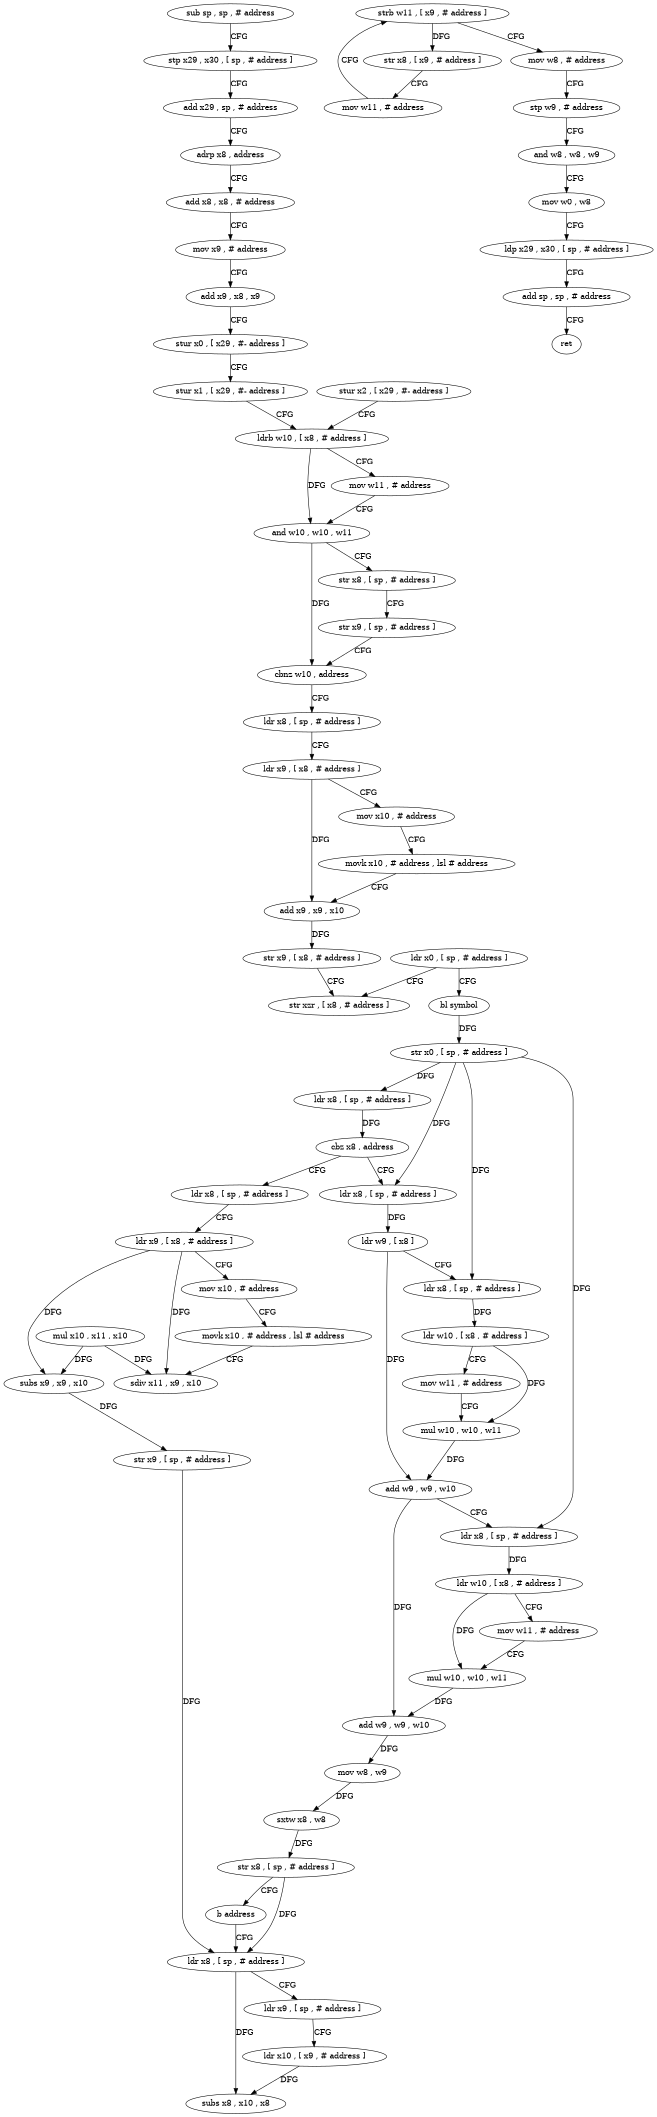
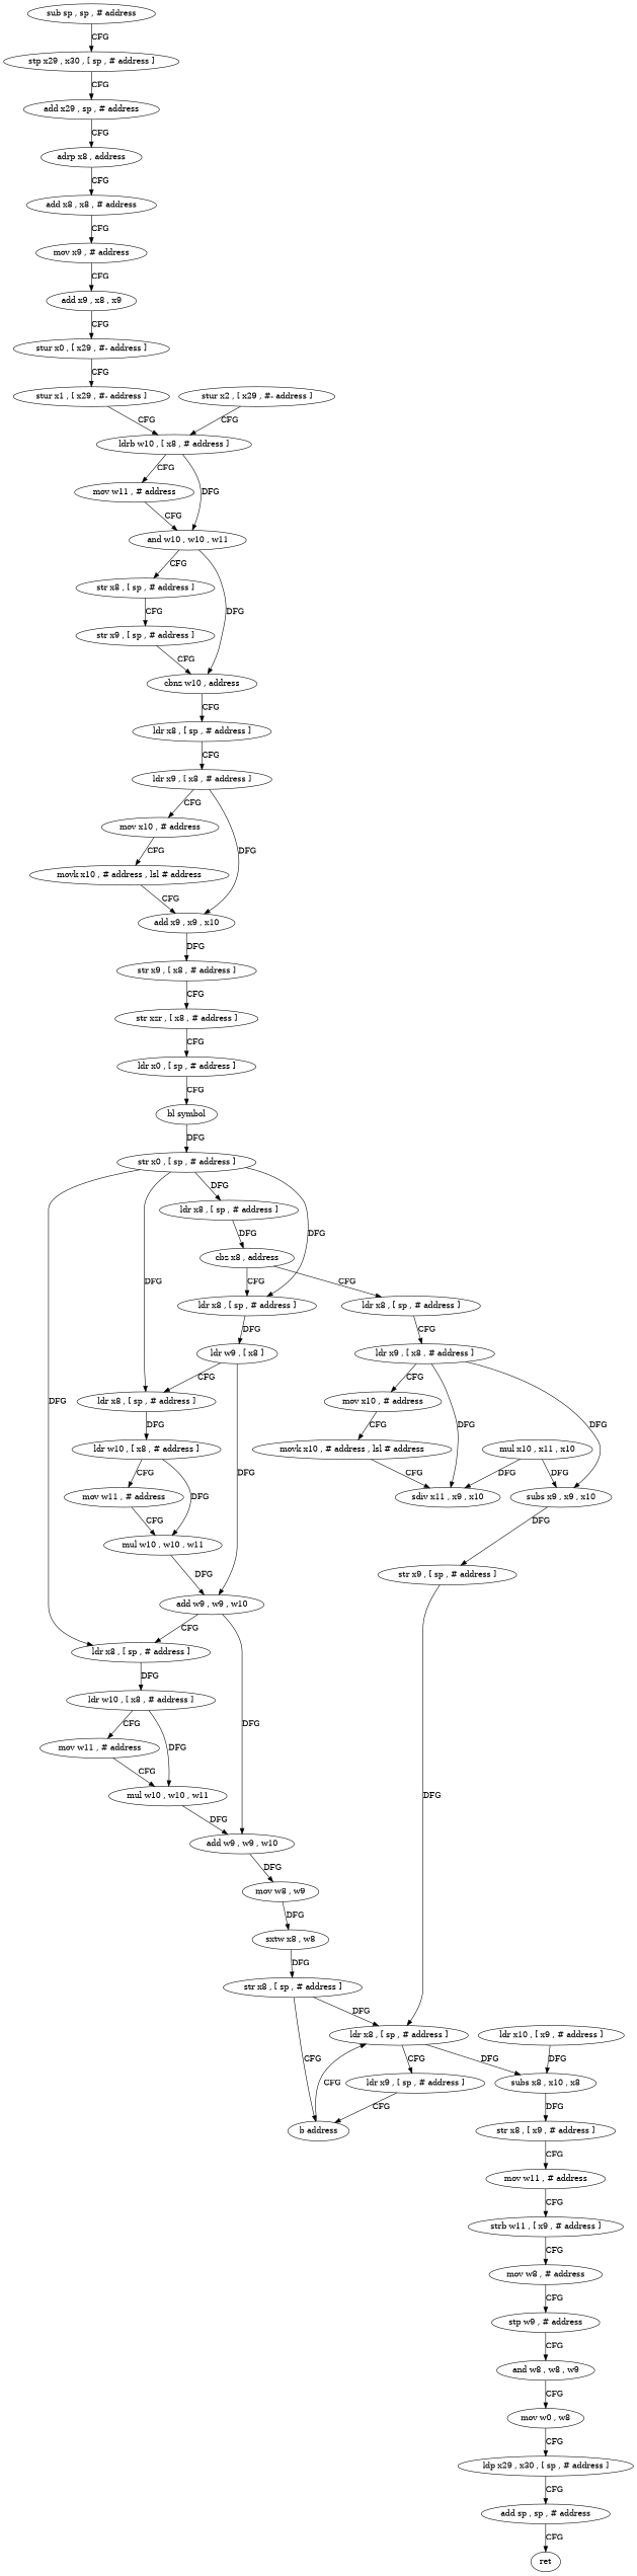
  digraph {
    n1 [label="sub sp , sp , # address"]
    n2 [label="stp x29 , x30 , [ sp , # address ]"]
    n3 [label="add x29 , sp , # address"]
    n4 [label="adrp x8 , address"]
    n5 [label="add x8 , x8 , # address"]
    n6 [label="mov x9 , # address"]
    n7 [label="add x9 , x8 , x9"]
    n8 [label="stur x0 , [ x29 , #- address ]"]
    n9 [label="stur x1 , [ x29 , #- address ]"]
    n10 [label="ldrb w10 , [ x8 , # address ]"]
    n11 [label="stur x2 , [ x29 , #- address ]"]
    n12 [label="mov w11 , # address"]
    n13 [label="and w10 , w10 , w11"]
    n14 [label="str x8 , [ sp , # address ]"]
    n15 [label="cbnz w10 , address"]
    n16 [label="str x9 , [ sp , # address ]"]
    n17 [label="ldr x8 , [ sp , # address ]"]
    n18 [label="mov w8 , # address"]
    n19 [label="stp w9 , # address"]
    n20 [label="ldr x9 , [ x8 , # address ]"]
    n21 [label="and w8 , w8 , w9"]
    n22 [label="mov x10 , # address"]
    n23 [label="add x9 , x9 , x10"]
    n24 [label="mov w0 , w8"]
    n25 [label="ldp x29 , x30 , [ sp , # address ]"]
    n26 [label="add sp , sp , # address"]
    n27 [label=ret]
    n28 [label="movk x10 , # address , lsl # address"]
    n29 [label="str x9 , [ x8 , # address ]"]
    n30 [label="str xzr , [ x8 , # address ]"]
    n31 [label="ldr x0 , [ sp , # address ]"]
    n32 [label="bl symbol"]
    n33 [label="str x0 , [ sp , # address ]"]
    n34 [label="ldr x8 , [ sp , # address ]"]
    n35 [label="ldr x8 , [ sp , # address ]"]
    n36 [label="ldr x8 , [ sp , # address ]"]
    n37 [label="ldr x8 , [ sp , # address ]"]
    n38 [label="cbz x8 , address"]
    n39 [label="ldr w9 , [ x8 ]"]
    n40 [label="ldr w10 , [ x8 , # address ]"]
    n41 [label="ldr w10 , [ x8 , # address ]"]
    n42 [label="ldr x8 , [ sp , # address ]"]
    n43 [label="ldr x9 , [ x8 , # address ]"]
    n44 [label="mov x10 , # address"]
    n45 [label="sdiv x11 , x9 , x10"]
    n46 [label="subs x9 , x9 , x10"]
    n47 [label="add w9 , w9 , w10"]
    n48 [label="movk x10 , # address , lsl # address"]
    n49 [label="str x9 , [ sp , # address ]"]
    n50 [label="mul x10 , x11 , x10"]
    n51 [label="ldr x8 , [ sp , # address ]"]
    n52 [label="ldr x9 , [ sp , # address ]"]
    n53 [label="subs x8 , x10 , x8"]
    n54 [label="ldr x10 , [ x9 , # address ]"]
    n55 [label="str x8 , [ x9 , # address ]"]
    n56 [label="add w9 , w9 , w10"]
    n57 [label="mov w11 , # address"]
    n58 [label="mul w10 , w10 , w11"]
    n59 [label="mov w8 , w9"]
    n60 [label="mov w11 , # address"]
    n61 [label="mul w10 , w10 , w11"]
    n62 [label="sxtw x8 , w8"]
    n63 [label="str x8 , [ sp , # address ]"]
    n64 [label="b address"]
    n65 [label="mov w11 , # address"]
    n66 [label="strb w11 , [ x9 , # address ]"]
    n1 -> n2 [label=CFG]
    n2 -> n3 [label=CFG]
    n3 -> n4 [label=CFG]
    n4 -> n5 [label=CFG]
    n5 -> n6 [label=CFG]
    n6 -> n7 [label=CFG]
    n7 -> n8 [label=CFG]
    n8 -> n9 [label=CFG]
    n9 -> n10 [label=CFG]
    n10 -> n12 [label=CFG]
    n10 -> n13 [label=DFG]
    n11 -> n10 [label=CFG]
    n12 -> n13 [label=CFG]
    n13 -> n14 [label=CFG]
    n13 -> n15 [label=DFG]
    n14 -> n16 [label=CFG]
    n15 -> n17 [label=CFG]
    n16 -> n15 [label=CFG]
    n17 -> n20 [label=CFG]
    n18 -> n19 [label=CFG]
    n19 -> n21 [label=CFG]
    n20 -> n22 [label=CFG]
    n20 -> n23 [label=DFG]
    n21 -> n24 [label=CFG]
    n22 -> n28 [label=CFG]
    n23 -> n29 [label=DFG]
    n24 -> n25 [label=CFG]
    n25 -> n26 [label=CFG]
    n26 -> n27 [label=CFG]
    n28 -> n23 [label=CFG]
    n29 -> n30 [label=CFG]
-   n31 -> n30 [label=CFG]
+   n30 -> n31 [label=CFG]
    n31 -> n32 [label=CFG]
    n32 -> n33 [label=DFG]
    n33 -> n34 [label=DFG]
    n33 -> n35 [label=DFG]
    n33 -> n36 [label=DFG]
    n33 -> n37 [label=DFG]
    n34 -> n38 [label=DFG]
    n35 -> n39 [label=DFG]
    n36 -> n40 [label=DFG]
    n37 -> n41 [label=DFG]
    n38 -> n35 [label=CFG]
    n38 -> n42 [label=CFG]
    n39 -> n36 [label=CFG]
    n39 -> n47 [label=DFG]
    n40 -> n57 [label=CFG]
    n40 -> n58 [label=DFG]
    n41 -> n60 [label=CFG]
    n41 -> n61 [label=DFG]
    n42 -> n43 [label=CFG]
    n43 -> n44 [label=CFG]
    n43 -> n45 [label=DFG]
    n43 -> n46 [label=DFG]
    n44 -> n48 [label=CFG]
    n46 -> n49 [label=DFG]
    n47 -> n37 [label=CFG]
    n47 -> n56 [label=DFG]
    n48 -> n45 [label=CFG]
    n49 -> n51 [label=DFG]
    n50 -> n45 [label=DFG]
    n50 -> n46 [label=DFG]
    n51 -> n52 [label=CFG]
    n51 -> n53 [label=DFG]
-   n52 -> n54 [label=CFG]
-   n66 -> n55 [label=DFG]
+   n52 -> n64 [label=CFG]
+   n53 -> n55 [label=DFG]
    n54 -> n53 [label=DFG]
    n55 -> n65 [label=CFG]
    n56 -> n59 [label=DFG]
    n57 -> n58 [label=CFG]
    n58 -> n47 [label=DFG]
    n59 -> n62 [label=DFG]
    n60 -> n61 [label=CFG]
    n61 -> n56 [label=DFG]
    n62 -> n63 [label=DFG]
    n63 -> n51 [label=DFG]
    n63 -> n64 [label=CFG]
    n64 -> n51 [label=CFG]
    n65 -> n66 [label=CFG]
    n66 -> n18 [label=CFG]
  }
